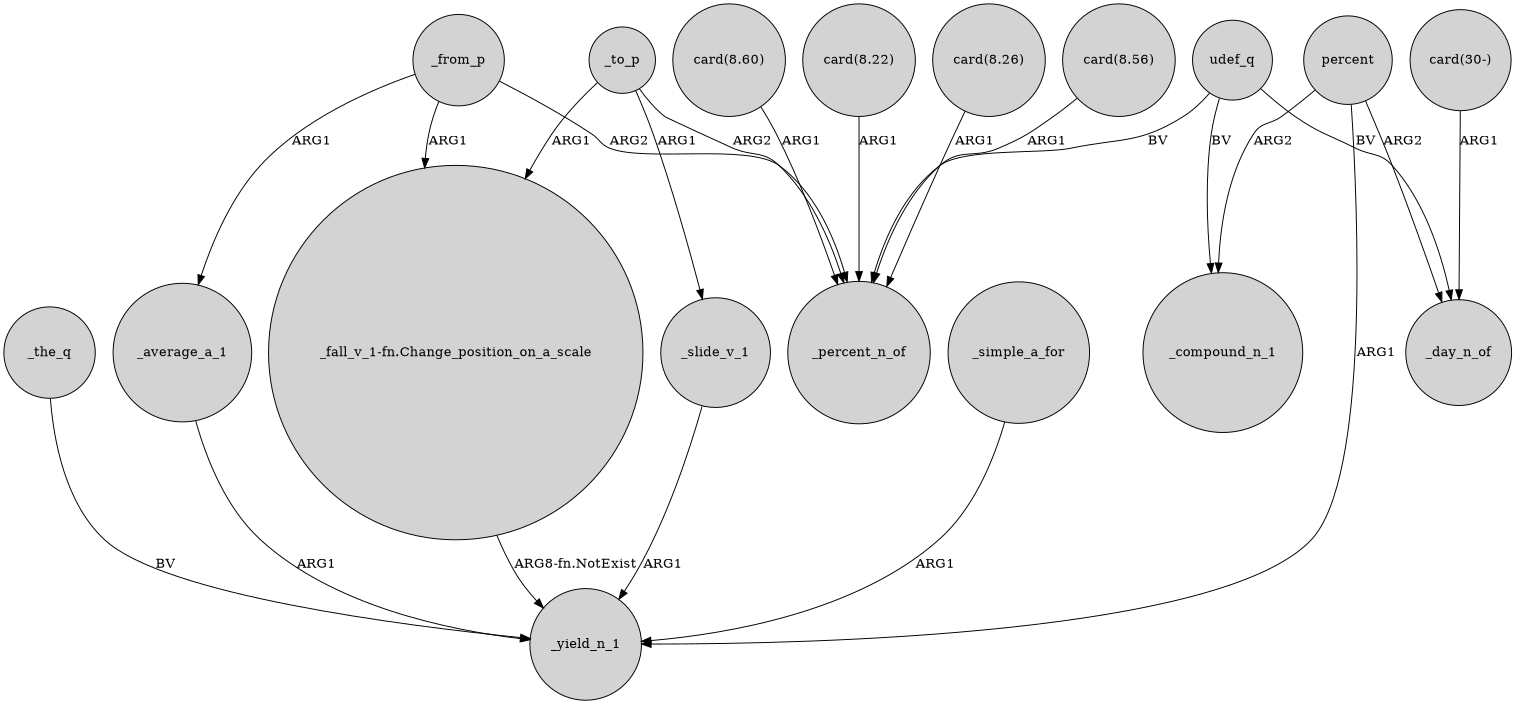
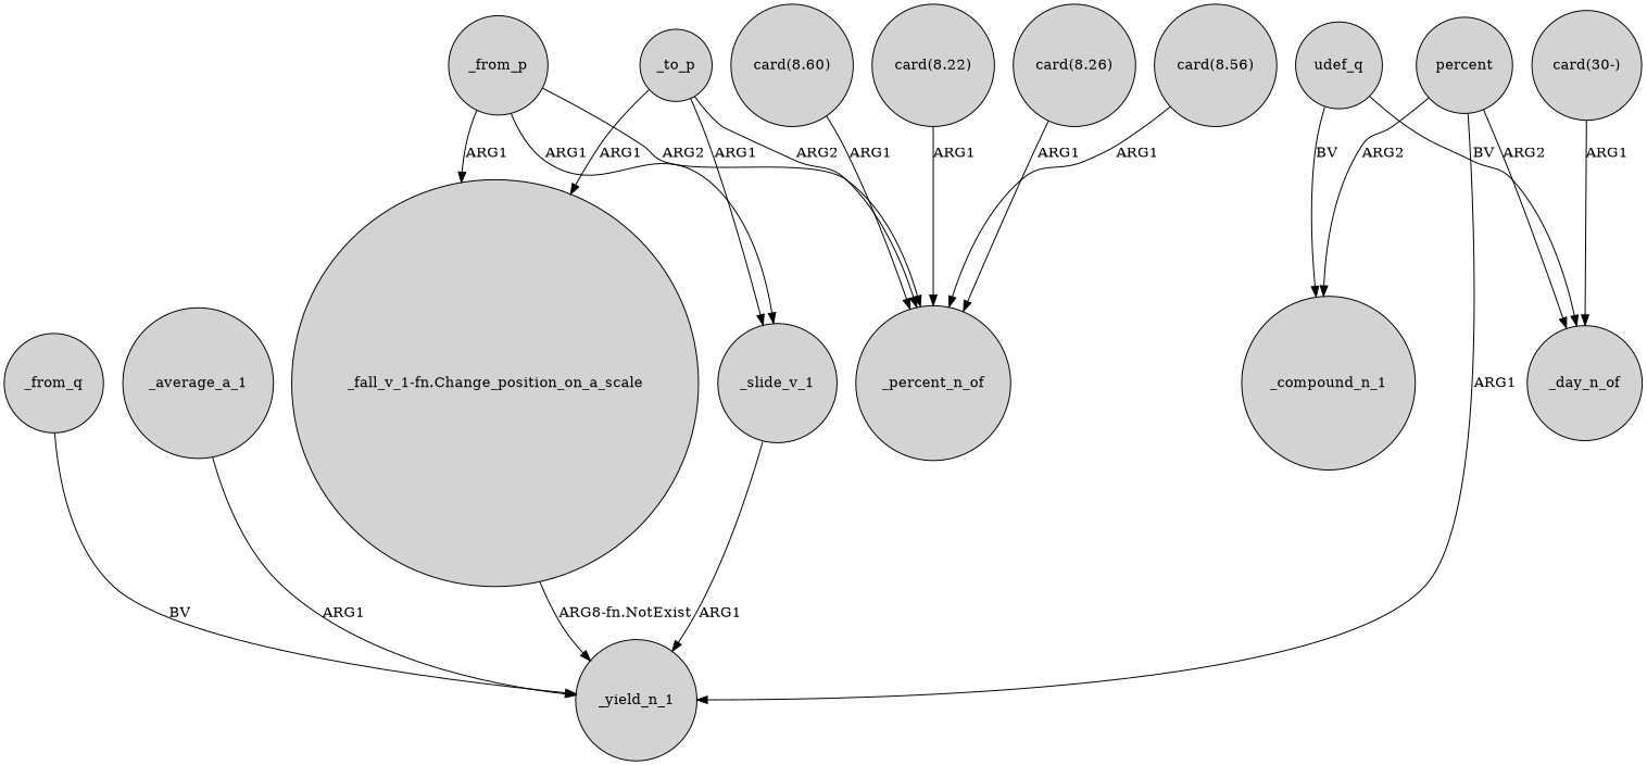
  digraph {
    node [shape=circle style=filled]
-   _the_q
+   _the_q [label=_from_q]
    _yield_n_1
    "card(8.26)"
    _percent_n_of
    udef_q
    _compound_n_1
    _day_n_of
    _from_p
    "_fall_v_1-fn.Change_position_on_a_scale"
    _slide_v_1
    _average_a_1
    n12 [label=percent]
    "card(30-)"
    _to_p
    "card(8.56)"
-   _simple_a_for
    "card(8.60)"
    "card(8.22)"
    _the_q -> _yield_n_1 [label=BV]
    "card(8.26)" -> _percent_n_of [label=ARG1]
-   udef_q -> _percent_n_of [label=BV]
    udef_q -> _compound_n_1 [label=BV]
    udef_q -> _day_n_of [label=BV]
    _from_p -> _percent_n_of [label=ARG2]
    _from_p -> "_fall_v_1-fn.Change_position_on_a_scale" [label=ARG1]
-   _from_p -> _average_a_1 [label=ARG1]
+   _from_p -> _slide_v_1 [label=ARG1]
    "_fall_v_1-fn.Change_position_on_a_scale" -> _yield_n_1 [label="ARG8-fn.NotExist"]
    _slide_v_1 -> _yield_n_1 [label=ARG1]
    _average_a_1 -> _yield_n_1 [label=ARG1]
    n12 -> _yield_n_1 [label=ARG1]
    n12 -> _compound_n_1 [label=ARG2]
    n12 -> _day_n_of [label=ARG2]
    "card(30-)" -> _day_n_of [label=ARG1]
    _to_p -> _percent_n_of [label=ARG2]
    _to_p -> "_fall_v_1-fn.Change_position_on_a_scale" [label=ARG1]
    _to_p -> _slide_v_1 [label=ARG1]
    "card(8.56)" -> _percent_n_of [label=ARG1]
-   _simple_a_for -> _yield_n_1 [label=ARG1]
    "card(8.60)" -> _percent_n_of [label=ARG1]
    "card(8.22)" -> _percent_n_of [label=ARG1]
  }
